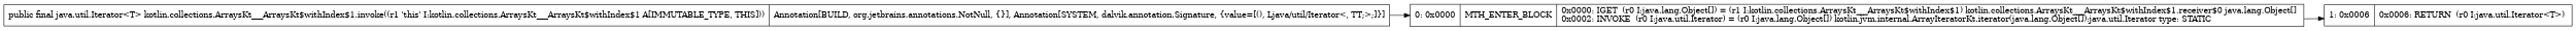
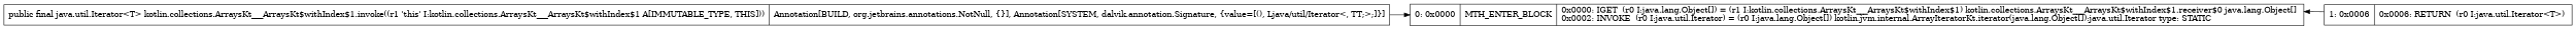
  digraph {
    rankdir=LR
    node [shape=record]
    n1 [label="{0\:\ 0x0000|MTH_ENTER_BLOCK\l|0x0000: IGET  (r0 I:java.lang.Object[]) = (r1 I:kotlin.collections.ArraysKt___ArraysKt$withIndex$1) kotlin.collections.ArraysKt___ArraysKt$withIndex$1.receiver$0 java.lang.Object[] \l0x0002: INVOKE  (r0 I:java.util.Iterator) = (r0 I:java.lang.Object[]) kotlin.jvm.internal.ArrayIteratorKt.iterator(java.lang.Object[]):java.util.Iterator type: STATIC \l}"]
    n2 [label="{1\:\ 0x0006|0x0006: RETURN  (r0 I:java.util.Iterator\<T\>) \l}"]
    n3 [label="{public final java.util.Iterator\<T\> kotlin.collections.ArraysKt___ArraysKt$withIndex$1.invoke((r1 'this' I:kotlin.collections.ArraysKt___ArraysKt$withIndex$1 A[IMMUTABLE_TYPE, THIS]))  | Annotation[BUILD, org.jetbrains.annotations.NotNull, \{\}], Annotation[SYSTEM, dalvik.annotation.Signature, \{value=[(), Ljava\/util\/Iterator\<, TT;\>;]\}]\l}"]
-   n1 -> n2
+   n2 -> n1
    n3 -> n1
  }
